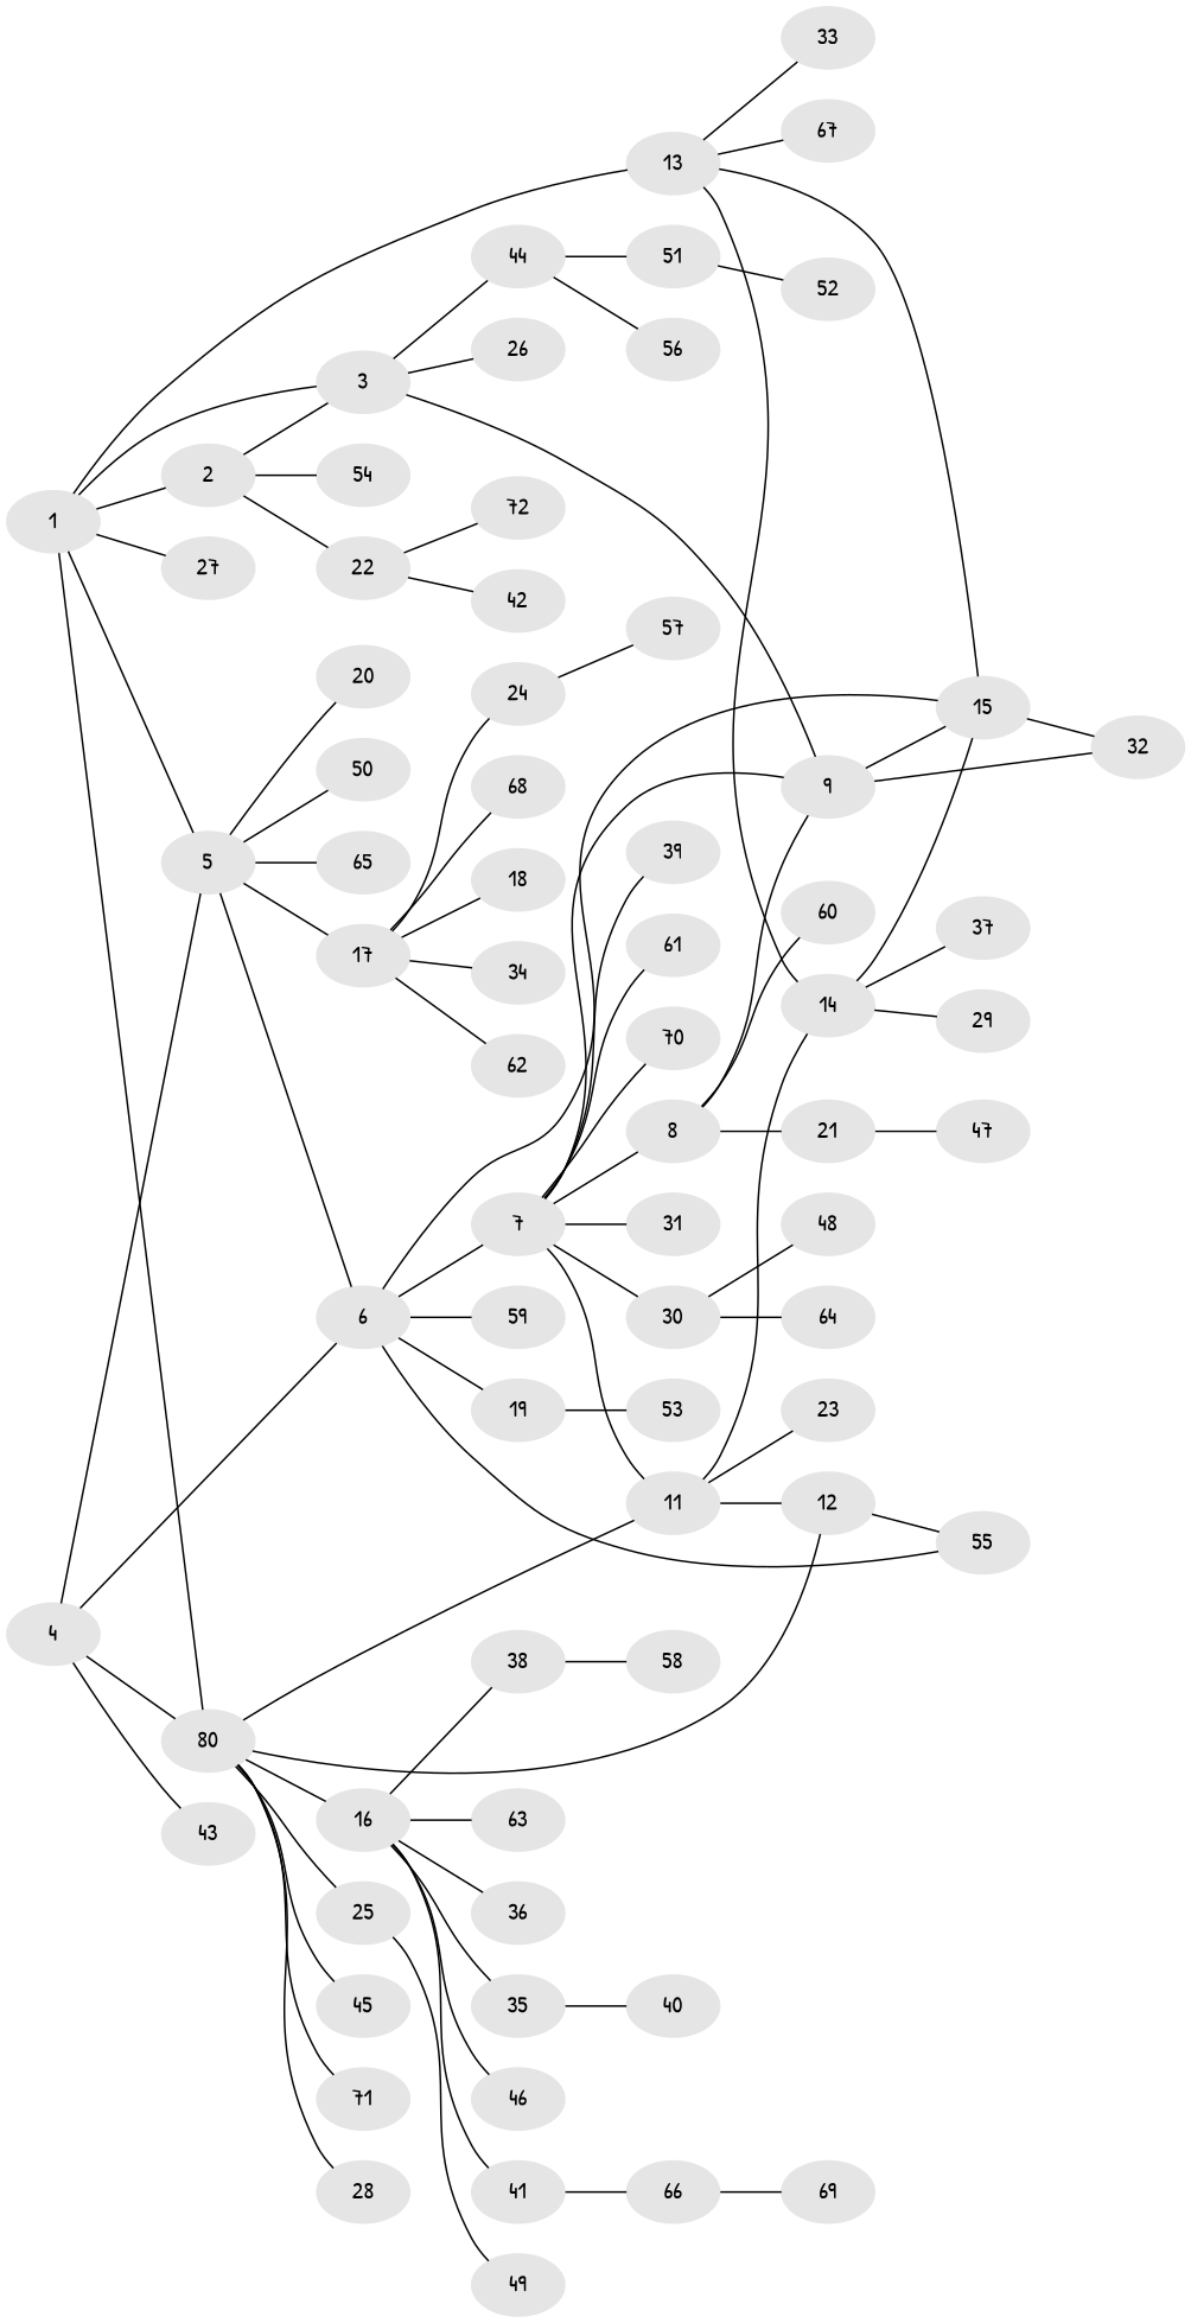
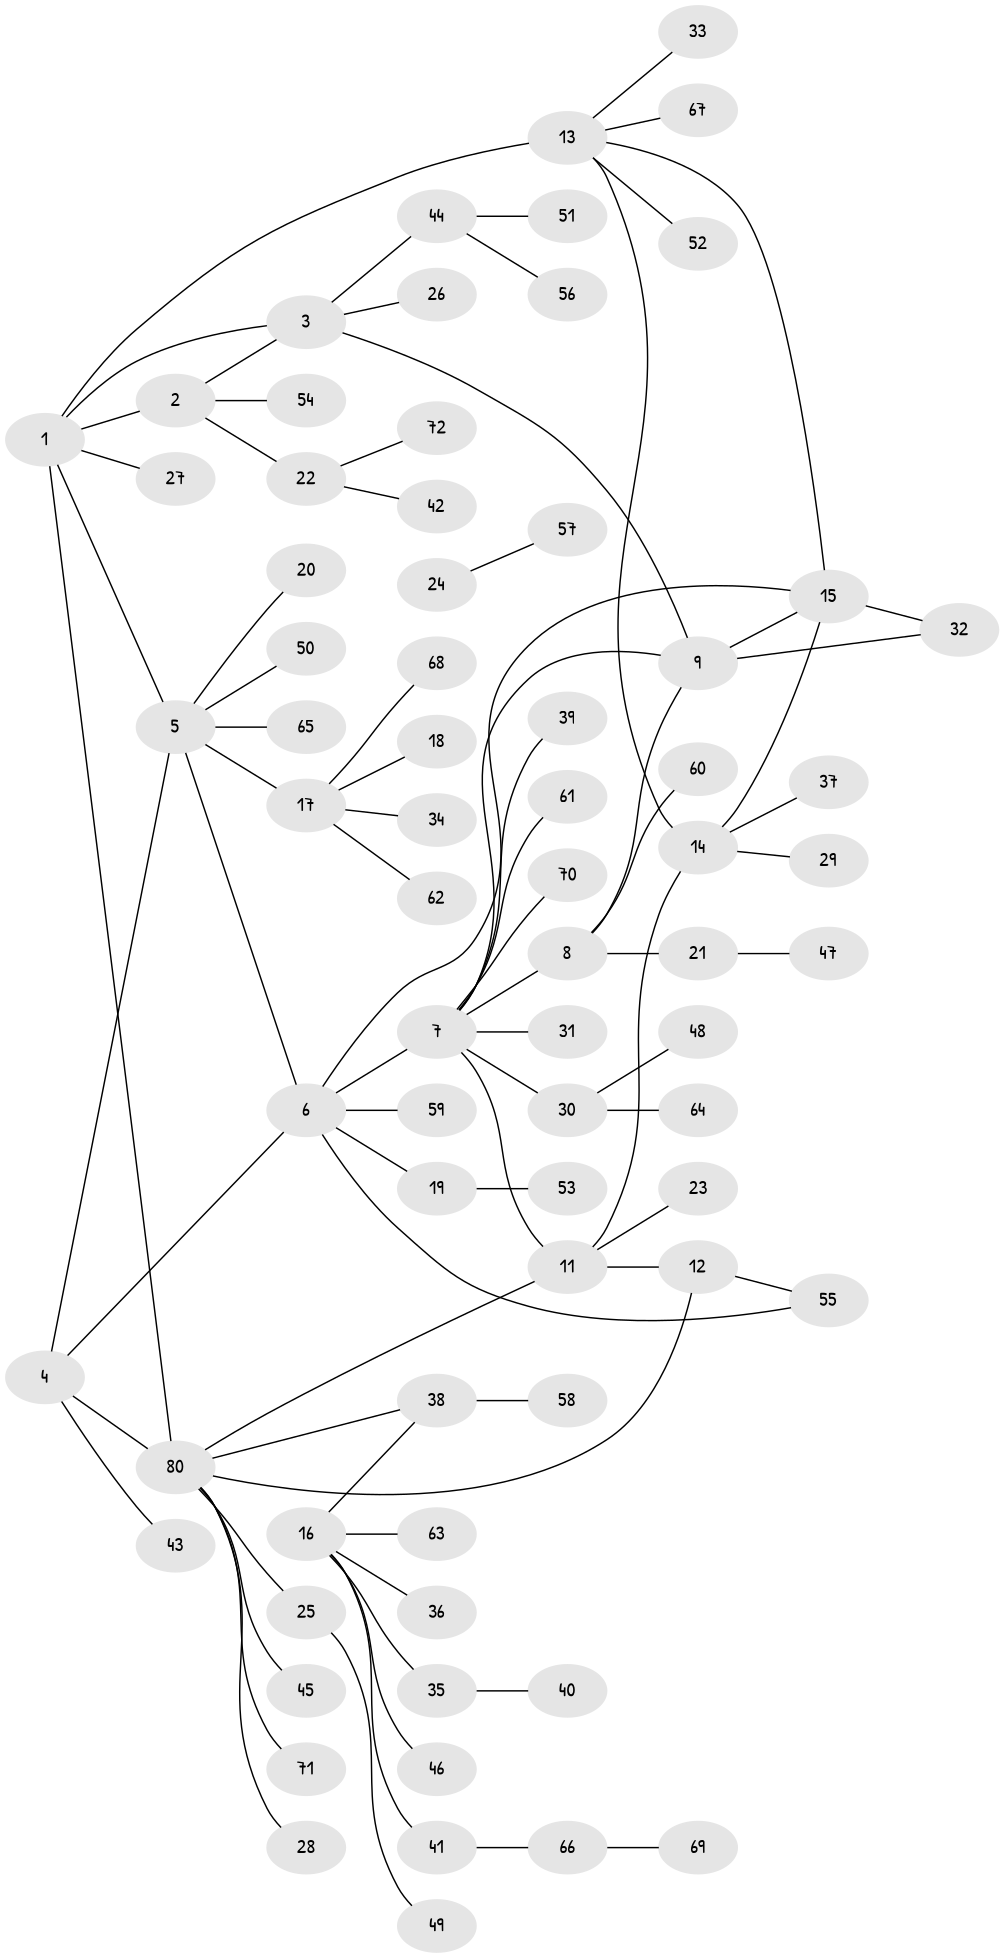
  graph {
    fontname="Patrick Hand"
    rankdir=LR
    node [color=gray90 fontname="Patrick Hand" style=filled]
    edge [fontname="Patrick Hand"]
    1
    2
    3
    5
    n5 [label=80]
    13
    27
    22
    54
    9
    26
    44
    6
    17
    20
    50
    65
    11
    12
    16
    25
    28
    45
    71
    15
    14
    33
    52
    67
    42
    72
    32
    51
    56
    4
    43
    7
    19
    55
    59
    18
    24
    34
    62
    68
    8
    30
    31
    39
    61
    70
    53
    21
    60
    23
    48
    64
    47
    35
    36
    38
    41
    46
    63
    49
    37
    29
    40
    58
    66
    57
    69
    1 -- 2
    1 -- 3
    1 -- 5
    1 -- n5
    1 -- 13
    1 -- 27
    2 -- 3
    2 -- 22
    2 -- 54
    3 -- 9
    3 -- 26
    3 -- 44
    5 -- 6
    5 -- 17
    5 -- 20
    5 -- 50
    5 -- 65
    n5 -- 11
    n5 -- 12
-   n5 -- 16
+   n5 -- 38
    n5 -- 25
    n5 -- 28
    n5 -- 45
    n5 -- 71
    13 -- 15
    13 -- 14
    13 -- 33
-   51 -- 52
+   13 -- 52
    13 -- 67
    22 -- 42
    22 -- 72
    9 -- 15
    9 -- 32
    44 -- 51
    44 -- 56
    6 -- 15
    6 -- 7
    6 -- 19
    6 -- 55
    6 -- 59
    17 -- 18
-   17 -- 24
    17 -- 34
    17 -- 62
    17 -- 68
    11 -- 12
    11 -- 14
    11 -- 23
    12 -- 55
    16 -- 35
    16 -- 36
    16 -- 38
    16 -- 41
    16 -- 46
    16 -- 63
    25 -- 49
    15 -- 32
    14 -- 15
    14 -- 37
    14 -- 29
    4 -- 5
    4 -- n5
    4 -- 6
    4 -- 43
    7 -- 9
    7 -- 11
    7 -- 8
    7 -- 30
    7 -- 31
    7 -- 39
    7 -- 61
    7 -- 70
    19 -- 53
    24 -- 57
    8 -- 9
    8 -- 21
    8 -- 60
    30 -- 48
    30 -- 64
    21 -- 47
    35 -- 40
    38 -- 58
    41 -- 66
    66 -- 69
  }
